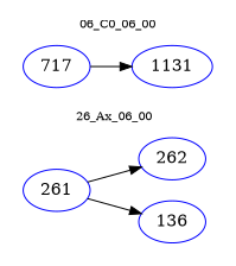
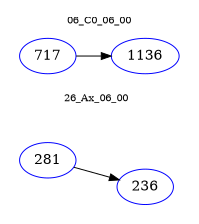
  digraph {
    rankdir=LR
    node [color=blue]
    edge [color=black]
-   n1 [label=261]
-   n2 [label=136]
-   n3 [label=262]
+   n1 [label=281]
+   n2 [label=236]
    n4 [label=717]
-   n5 [label=1131]
+   n5 [label=1136]
    subgraph cluster_1 {
      color=white
      fontsize=10
      label="26_Ax_06_00"
      n1
      n2
-     n3
    }
    subgraph cluster_2 {
      color=white
      fontsize=10
      label="06_C0_06_00"
      n4
      n5
    }
    n1 -> n2
-   n1 -> n3
    n4 -> n5
  }
